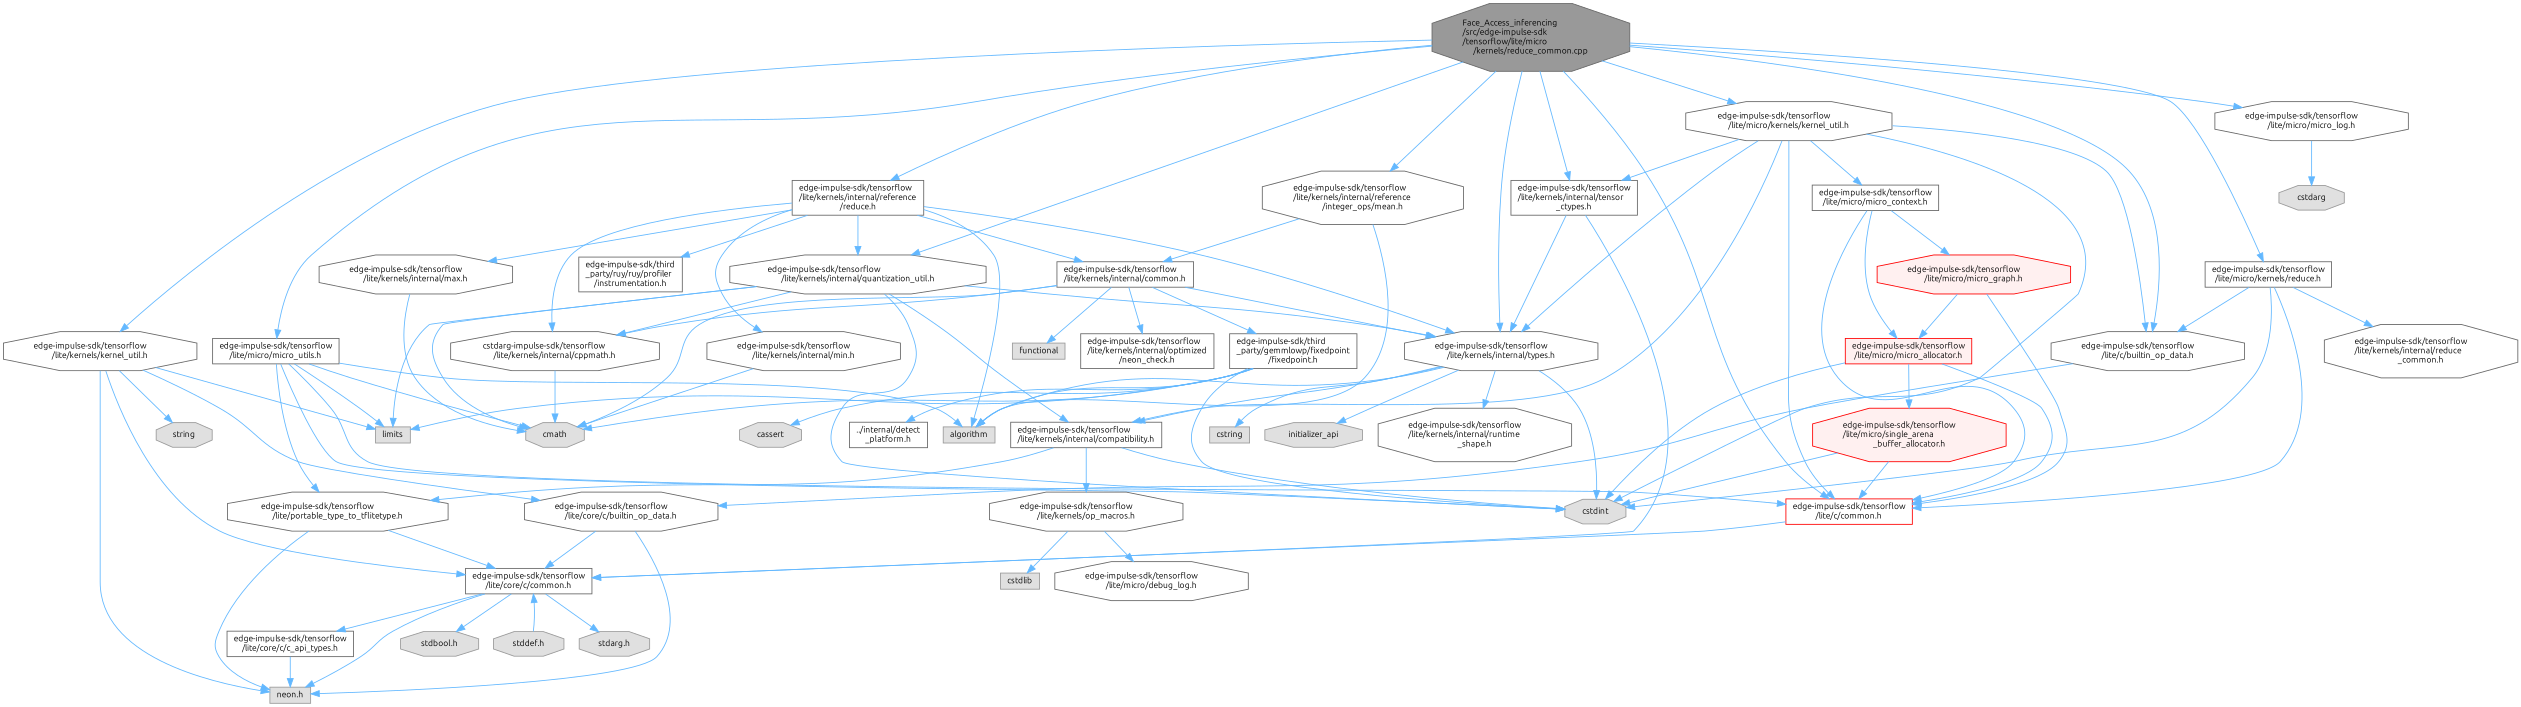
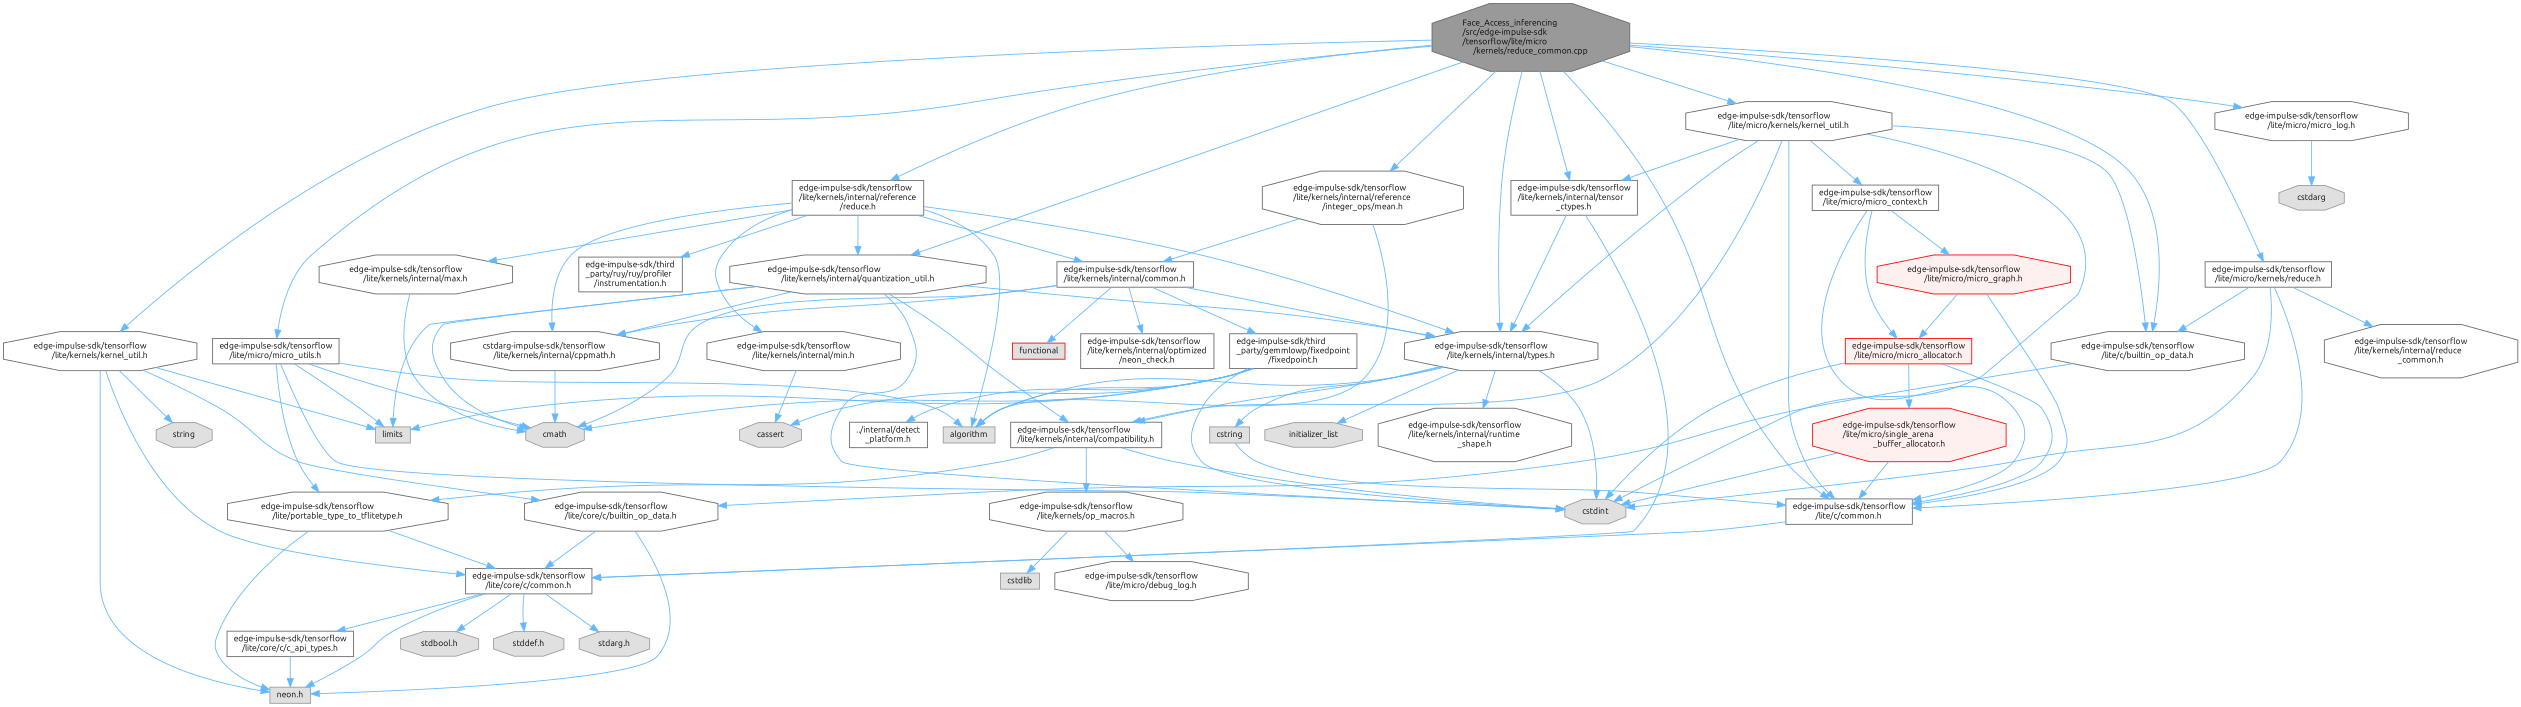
  digraph {
    fontname=Ubuntu
    node [color=grey40 fillcolor=white fontname=Ubuntu fontsize=10 shape=octagon style=filled]
    edge [color=steelblue1 fontname=Ubuntu fontsize=10 labelfontname=Helvetica labelfontsize=10 style=solid]
    n1 [color=gray40 fillcolor=grey60 fontcolor=black height=0.2 label="Face_Access_inferencing\l/src/edge-impulse-sdk\l/tensorflow/lite/micro\l/kernels/reduce_common.cpp" width=0.4]
    n2 [height=0.2 label="edge-impulse-sdk/tensorflow\l/lite/c/builtin_op_data.h" width=0.4]
-   n3 [color=red height=0.2 label="edge-impulse-sdk/tensorflow\l/lite/c/common.h" shape=box width=0.4]
+   n3 [height=0.2 label="edge-impulse-sdk/tensorflow\l/lite/c/common.h" shape=box width=0.4]
    n4 [height=0.2 label="edge-impulse-sdk/tensorflow\l/lite/kernels/internal/quantization_util.h" width=0.4]
    n5 [height=0.2 label="edge-impulse-sdk/tensorflow\l/lite/kernels/internal/types.h" width=0.4]
    n6 [height=0.2 label="edge-impulse-sdk/tensorflow\l/lite/kernels/internal/reference\l/integer_ops/mean.h" width=0.4]
    n7 [height=0.2 label="edge-impulse-sdk/tensorflow\l/lite/kernels/internal/reference\l/reduce.h" shape=box width=0.4]
    n8 [height=0.2 label="edge-impulse-sdk/tensorflow\l/lite/kernels/internal/tensor\l_ctypes.h" shape=box width=0.4]
    n9 [height=0.2 label="edge-impulse-sdk/tensorflow\l/lite/kernels/kernel_util.h" width=0.4]
    n10 [height=0.2 label="edge-impulse-sdk/tensorflow\l/lite/micro/kernels/kernel_util.h" width=0.4]
    n11 [height=0.2 label="edge-impulse-sdk/tensorflow\l/lite/micro/kernels/reduce.h" shape=box width=0.4]
    n12 [height=0.2 label="edge-impulse-sdk/tensorflow\l/lite/micro/micro_log.h" width=0.4]
    n13 [height=0.2 label="edge-impulse-sdk/tensorflow\l/lite/micro/micro_utils.h" shape=box width=0.4]
    n14 [height=0.2 label="edge-impulse-sdk/tensorflow\l/lite/core/c/builtin_op_data.h" width=0.4]
    n15 [height=0.2 label="edge-impulse-sdk/tensorflow\l/lite/core/c/common.h" shape=box width=0.4]
    n16 [color=grey60 fillcolor="#E0E0E0" height=0.2 label=cmath width=0.4]
    n17 [color=grey60 fillcolor="#E0E0E0" height=0.2 label=cstdint width=0.4]
    n18 [color=grey60 fillcolor="#E0E0E0" height=0.2 label=limits shape=box width=0.4]
    n19 [height=0.2 label="edge-impulse-sdk/tensorflow\l/lite/kernels/internal/compatibility.h" shape=box width=0.4]
    n20 [height=0.2 label="cstdarg-impulse-sdk/tensorflow\l/lite/kernels/internal/cppmath.h" width=0.4]
    n21 [color=grey60 fillcolor="#E0E0E0" height=0.2 label=algorithm shape=box width=0.4]
    n22 [color=grey60 fillcolor="#E0E0E0" height=0.2 label=cstring shape=box width=0.4]
-   n23 [color=grey60 fillcolor="#E0E0E0" height=0.2 label=initializer_api width=0.4]
+   n23 [color=grey60 fillcolor="#E0E0E0" height=0.2 label=initializer_list width=0.4]
    n24 [height=0.2 label="edge-impulse-sdk/tensorflow\l/lite/kernels/internal/runtime\l_shape.h" width=0.4]
    n25 [height=0.2 label="edge-impulse-sdk/tensorflow\l/lite/kernels/internal/common.h" shape=box width=0.4]
    n26 [height=0.2 label="edge-impulse-sdk/third\l_party/ruy/ruy/profiler\l/instrumentation.h" shape=box width=0.4]
    n27 [height=0.2 label="edge-impulse-sdk/tensorflow\l/lite/kernels/internal/max.h" width=0.4]
    n28 [height=0.2 label="edge-impulse-sdk/tensorflow\l/lite/kernels/internal/min.h" width=0.4]
    n29 [color=grey60 fillcolor="#E0E0E0" height=0.2 label="neon.h" shape=box width=0.4]
    n30 [color=grey60 fillcolor="#E0E0E0" height=0.2 label=string width=0.4]
    n31 [height=0.2 label="edge-impulse-sdk/tensorflow\l/lite/micro/micro_context.h" shape=box width=0.4]
    n32 [height=0.2 label="edge-impulse-sdk/tensorflow\l/lite/kernels/internal/reduce\l_common.h" width=0.4]
    n33 [color=grey60 fillcolor="#E0E0E0" height=0.2 label=cstdarg width=0.4]
    n34 [height=0.2 label="edge-impulse-sdk/tensorflow\l/lite/portable_type_to_tflitetype.h" width=0.4]
    n35 [color=grey60 fillcolor="#E0E0E0" height=0.2 label="stdarg.h" width=0.4]
    n36 [color=grey60 fillcolor="#E0E0E0" height=0.2 label="stdbool.h" width=0.4]
    n37 [color=grey60 fillcolor="#E0E0E0" height=0.2 label="stddef.h" width=0.4]
    n38 [height=0.2 label="edge-impulse-sdk/tensorflow\l/lite/core/c/c_api_types.h" shape=box width=0.4]
    n39 [height=0.2 label="edge-impulse-sdk/tensorflow\l/lite/kernels/op_macros.h" width=0.4]
    n40 [height=0.2 label="edge-impulse-sdk/tensorflow\l/lite/micro/debug_log.h" width=0.4]
    n41 [color=grey60 fillcolor="#E0E0E0" height=0.2 label=cstdlib shape=box width=0.4]
-   n42 [color=grey60 fillcolor="#E0E0E0" height=0.2 label=functional shape=box width=0.4]
+   n42 [color=red fillcolor="#E0E0E0" height=0.2 label=functional shape=box width=0.4]
    n43 [height=0.2 label="edge-impulse-sdk/third\l_party/gemmlowp/fixedpoint\l/fixedpoint.h" shape=box width=0.4]
    n44 [height=0.2 label="edge-impulse-sdk/tensorflow\l/lite/kernels/internal/optimized\l/neon_check.h" shape=box width=0.4]
    n45 [color=grey60 fillcolor="#E0E0E0" height=0.2 label=cassert width=0.4]
    n46 [height=0.2 label="../internal/detect\l_platform.h" shape=box width=0.4]
    n47 [color=red fillcolor="#FFF0F0" height=0.2 label="edge-impulse-sdk/tensorflow\l/lite/micro/micro_allocator.h" shape=box width=0.4]
    n48 [color=red fillcolor="#FFF0F0" height=0.2 label="edge-impulse-sdk/tensorflow\l/lite/micro/micro_graph.h" width=0.4]
    n49 [color=red fillcolor="#FFF0F0" height=0.2 label="edge-impulse-sdk/tensorflow\l/lite/micro/single_arena\l_buffer_allocator.h" width=0.4]
    n1 -> n2
    n1 -> n3
    n1 -> n4
    n1 -> n5
    n1 -> n6
    n1 -> n7
    n1 -> n8
    n1 -> n9
    n1 -> n10
    n1 -> n11
    n1 -> n12
    n1 -> n13
    n2 -> n14
    n3 -> n15
    n4 -> n5
    n4 -> n16
    n4 -> n17
    n4 -> n18
    n4 -> n19
    n4 -> n20
    n5 -> n17
    n5 -> n19
    n5 -> n21
    n5 -> n22
    n5 -> n23
    n5 -> n24
    n6 -> n21
    n6 -> n25
    n7 -> n4
    n7 -> n5
    n7 -> n20
    n7 -> n21
    n7 -> n25
    n7 -> n26
    n7 -> n27
    n7 -> n28
    n8 -> n5
    n8 -> n15
    n9 -> n14
    n9 -> n15
    n9 -> n18
    n9 -> n29
    n9 -> n30
    n10 -> n2
    n10 -> n3
    n10 -> n5
    n10 -> n8
    n10 -> n17
    n10 -> n19
    n10 -> n31
    n11 -> n2
    n11 -> n3
    n11 -> n17
    n11 -> n32
    n12 -> n33
-   n13 -> n3
+   n22 -> n3
    n13 -> n16
    n13 -> n17
    n13 -> n18
    n13 -> n21
    n13 -> n34
    n14 -> n15
    n14 -> n29
    n15 -> n29
    n15 -> n35
    n15 -> n36
-   n37 -> n15
+   n15 -> n37
    n15 -> n38
    n19 -> n17
    n19 -> n34
    n19 -> n39
    n20 -> n16
    n25 -> n5
    n25 -> n16
    n25 -> n20
    n25 -> n42
    n25 -> n43
    n25 -> n44
    n27 -> n16
-   n28 -> n16
+   n28 -> n45
    n31 -> n3
    n31 -> n47
    n31 -> n48
    n34 -> n15
    n34 -> n29
    n38 -> n29
    n39 -> n40
    n39 -> n41
    n43 -> n16
    n43 -> n17
    n43 -> n18
    n43 -> n21
    n43 -> n45
    n43 -> n46
    n47 -> n3
    n47 -> n17
    n47 -> n49
    n48 -> n3
    n48 -> n47
    n49 -> n3
    n49 -> n17
  }
